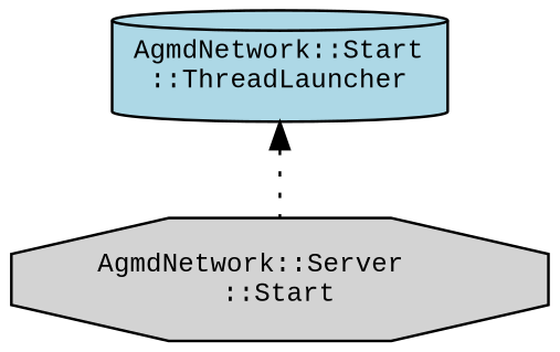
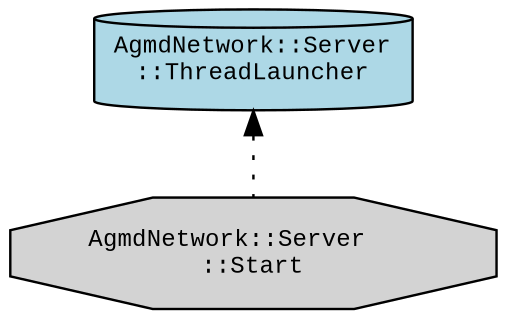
  digraph {
    rankdir=TB
    fontname="Liberation Mono"
    node [color=black fontname="Liberation Mono" fontsize=10 style=filled]
-   n1 [fillcolor=lightblue fontcolor=black height=0.2 label="AgmdNetwork::Start\l::ThreadLauncher" shape=cylinder width=0.4]
+   n1 [fillcolor=lightblue fontcolor=black height=0.2 label="AgmdNetwork::Server\l::ThreadLauncher" shape=cylinder width=0.4]
    n2 [fillcolor=lightgrey height=0.2 label="AgmdNetwork::Server\l::Start" shape=octagon width=0.4]
    n1 -> n2 [color=black dir=back fontname="Liberation Mono" fontsize=10 labelfontname=Helvetica labelfontsize=10 style=dotted]
  }
